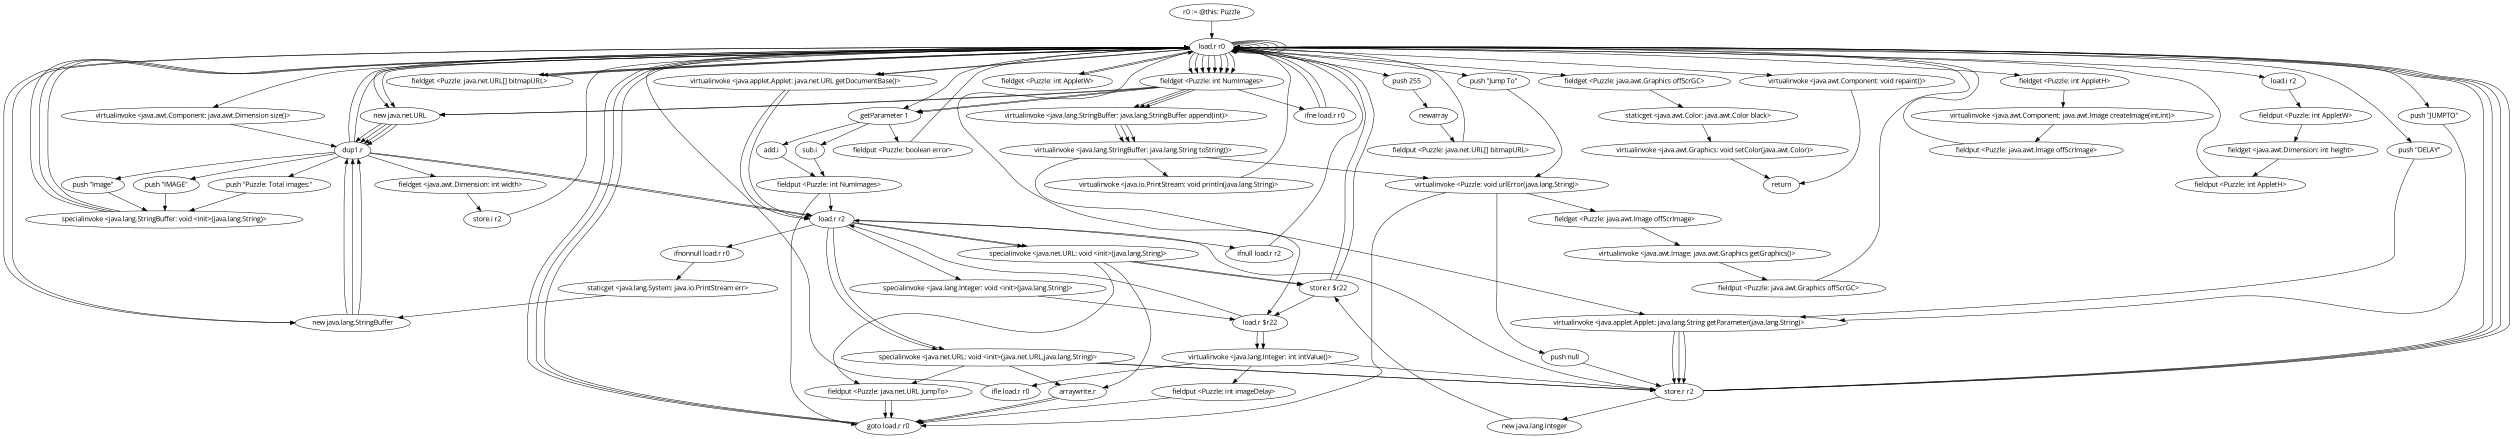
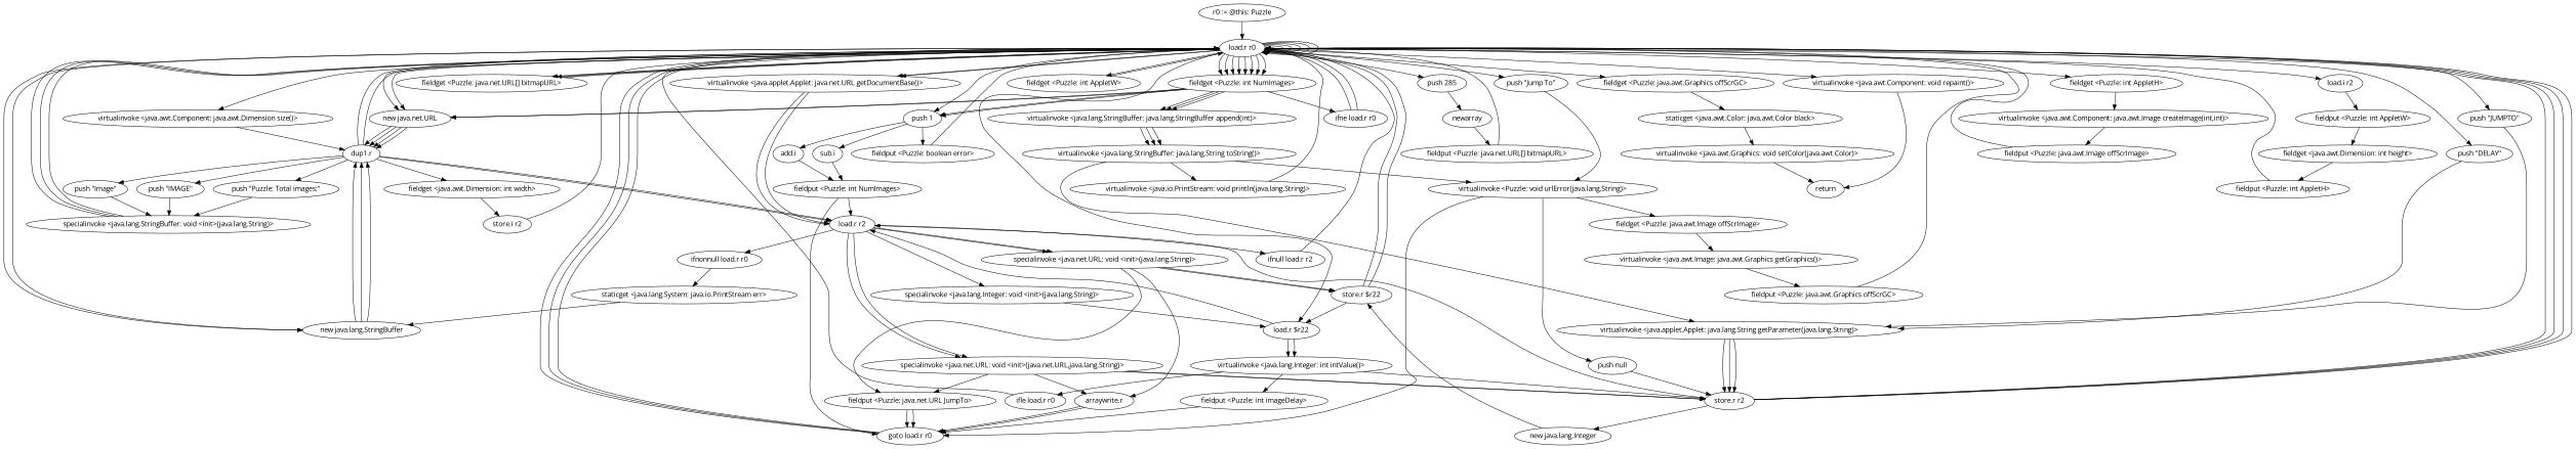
  digraph {
    fontname="Open Sans"
    node [fontname="Open Sans"]
    edge [fontname="Open Sans"]
    "r0 := @this: Puzzle"
    "load.r r0"
    "virtualinvoke <java.awt.Component: java.awt.Dimension size()>"
    "load.i r2"
-   "push 255"
+   "push 255" [label="push 285"]
    "new java.lang.StringBuffer"
    "fieldget <Puzzle: int NumImages>"
    "fieldget <Puzzle: java.net.URL[] bitmapURL>"
    "new java.net.URL"
-   "push 1" [label="getParameter 1"]
+   "push 1"
    "virtualinvoke <java.awt.Component: void repaint()>"
    "push \"JUMPTO\""
    "push \"DELAY\""
    "load.r $r22"
    "fieldget <Puzzle: int AppletW>"
    "fieldget <Puzzle: int AppletH>"
    "fieldget <Puzzle: java.awt.Graphics offScrGC>"
    "virtualinvoke <java.applet.Applet: java.net.URL getDocumentBase()>"
    "push \"Jump To\""
    "dup1.r"
    "fieldput <Puzzle: int AppletW>"
    newarray
    "virtualinvoke <java.lang.StringBuffer: java.lang.StringBuffer append(int)>"
    "ifne load.r r0"
    "add.i"
    "fieldput <Puzzle: boolean error>"
    "sub.i"
    return
    "virtualinvoke <java.applet.Applet: java.lang.String getParameter(java.lang.String)>"
    "load.r r2"
    "virtualinvoke <java.lang.Integer: int intValue()>"
    "virtualinvoke <java.awt.Component: java.awt.Image createImage(int,int)>"
    "fieldget <Puzzle: java.awt.Image offScrImage>"
    "virtualinvoke <java.awt.Image: java.awt.Graphics getGraphics()>"
    "staticget <java.awt.Color: java.awt.Color black>"
    "virtualinvoke <Puzzle: void urlError(java.lang.String)>"
    "fieldget <java.awt.Dimension: int width>"
    "push \"IMAGE\""
    "push \"Puzzle: Total images:\""
    "push \"Image\""
    "store.i r2"
    "specialinvoke <java.lang.StringBuffer: void <init>(java.lang.String)>"
    "ifnull load.r r2"
    "specialinvoke <java.net.URL: void <init>(java.lang.String)>"
    "ifnonnull load.r r0"
    "specialinvoke <java.lang.Integer: void <init>(java.lang.String)>"
    "specialinvoke <java.net.URL: void <init>(java.net.URL,java.lang.String)>"
    "fieldget <java.awt.Dimension: int height>"
    "fieldput <Puzzle: int AppletH>"
    "fieldput <Puzzle: java.net.URL[] bitmapURL>"
    "virtualinvoke <java.lang.StringBuffer: java.lang.String toString()>"
    "virtualinvoke <java.io.PrintStream: void println(java.lang.String)>"
    "store.r r2"
    "goto load.r r0"
    "push null"
    "new java.lang.Integer"
    "store.r $r22"
    "arraywrite.r"
    "fieldput <Puzzle: java.net.URL JumpTo>"
    "staticget <java.lang.System: java.io.PrintStream err>"
    "fieldput <Puzzle: int NumImages>"
    "ifle load.r r0"
    "fieldput <Puzzle: int imageDelay>"
    "fieldput <Puzzle: java.awt.Image offScrImage>"
    "fieldput <Puzzle: java.awt.Graphics offScrGC>"
    "virtualinvoke <java.awt.Graphics: void setColor(java.awt.Color)>"
    "r0 := @this: Puzzle" -> "load.r r0"
    "load.r r0" -> "load.r r0"
    "load.r r0" -> "load.r r0"
    "load.r r0" -> "load.r r0"
    "load.r r0" -> "load.r r0"
    "load.r r0" -> "load.r r0"
    "load.r r0" -> "load.r r0"
    "load.r r0" -> "virtualinvoke <java.awt.Component: java.awt.Dimension size()>"
    "load.r r0" -> "load.i r2"
    "load.r r0" -> "push 255"
    "load.r r0" -> "new java.lang.StringBuffer"
    "load.r r0" -> "new java.lang.StringBuffer"
    "load.r r0" -> "fieldget <Puzzle: int NumImages>"
    "load.r r0" -> "fieldget <Puzzle: int NumImages>"
    "load.r r0" -> "fieldget <Puzzle: int NumImages>"
    "load.r r0" -> "fieldget <Puzzle: int NumImages>"
    "load.r r0" -> "fieldget <Puzzle: int NumImages>"
    "load.r r0" -> "fieldget <Puzzle: int NumImages>"
    "load.r r0" -> "fieldget <Puzzle: int NumImages>"
    "load.r r0" -> "fieldget <Puzzle: int NumImages>"
    "load.r r0" -> "fieldget <Puzzle: java.net.URL[] bitmapURL>"
    "load.r r0" -> "fieldget <Puzzle: java.net.URL[] bitmapURL>"
    "load.r r0" -> "new java.net.URL"
    "load.r r0" -> "new java.net.URL"
    "load.r r0" -> "push 1"
    "load.r r0" -> "virtualinvoke <java.awt.Component: void repaint()>"
    "load.r r0" -> "push \"JUMPTO\""
    "load.r r0" -> "push \"DELAY\""
    "load.r r0" -> "load.r $r22"
    "load.r r0" -> "fieldget <Puzzle: int AppletW>"
    "load.r r0" -> "fieldget <Puzzle: int AppletH>"
    "load.r r0" -> "fieldget <Puzzle: java.awt.Graphics offScrGC>"
    "load.r r0" -> "virtualinvoke <java.applet.Applet: java.net.URL getDocumentBase()>"
    "load.r r0" -> "virtualinvoke <java.applet.Applet: java.net.URL getDocumentBase()>"
    "load.r r0" -> "push \"Jump To\""
    "virtualinvoke <java.awt.Component: java.awt.Dimension size()>" -> "dup1.r"
    "load.i r2" -> "fieldput <Puzzle: int AppletW>"
    "push 255" -> newarray
    "new java.lang.StringBuffer" -> "dup1.r"
    "new java.lang.StringBuffer" -> "dup1.r"
    "new java.lang.StringBuffer" -> "dup1.r"
    "fieldget <Puzzle: int NumImages>" -> "new java.net.URL"
    "fieldget <Puzzle: int NumImages>" -> "new java.net.URL"
    "fieldget <Puzzle: int NumImages>" -> "push 1"
    "fieldget <Puzzle: int NumImages>" -> "push 1"
    "fieldget <Puzzle: int NumImages>" -> "virtualinvoke <java.lang.StringBuffer: java.lang.StringBuffer append(int)>"
    "fieldget <Puzzle: int NumImages>" -> "virtualinvoke <java.lang.StringBuffer: java.lang.StringBuffer append(int)>"
    "fieldget <Puzzle: int NumImages>" -> "virtualinvoke <java.lang.StringBuffer: java.lang.StringBuffer append(int)>"
    "fieldget <Puzzle: int NumImages>" -> "ifne load.r r0"
    "fieldget <Puzzle: java.net.URL[] bitmapURL>" -> "load.r r0"
    "fieldget <Puzzle: java.net.URL[] bitmapURL>" -> "load.r r0"
    "new java.net.URL" -> "dup1.r"
    "new java.net.URL" -> "dup1.r"
    "new java.net.URL" -> "dup1.r"
    "new java.net.URL" -> "dup1.r"
    "push 1" -> "add.i"
    "push 1" -> "fieldput <Puzzle: boolean error>"
    "push 1" -> "sub.i"
    "virtualinvoke <java.awt.Component: void repaint()>" -> return
    "push \"JUMPTO\"" -> "virtualinvoke <java.applet.Applet: java.lang.String getParameter(java.lang.String)>"
    "push \"DELAY\"" -> "virtualinvoke <java.applet.Applet: java.lang.String getParameter(java.lang.String)>"
    "load.r $r22" -> "load.r r2"
    "load.r $r22" -> "virtualinvoke <java.lang.Integer: int intValue()>"
    "load.r $r22" -> "virtualinvoke <java.lang.Integer: int intValue()>"
    "fieldget <Puzzle: int AppletW>" -> "load.r r0"
    "fieldget <Puzzle: int AppletH>" -> "virtualinvoke <java.awt.Component: java.awt.Image createImage(int,int)>"
    "fieldget <Puzzle: java.awt.Graphics offScrGC>" -> "staticget <java.awt.Color: java.awt.Color black>"
    "virtualinvoke <java.applet.Applet: java.net.URL getDocumentBase()>" -> "load.r r2"
    "virtualinvoke <java.applet.Applet: java.net.URL getDocumentBase()>" -> "load.r r2"
    "push \"Jump To\"" -> "virtualinvoke <Puzzle: void urlError(java.lang.String)>"
    "dup1.r" -> "load.r r0"
    "dup1.r" -> "load.r r0"
    "dup1.r" -> "load.r r2"
    "dup1.r" -> "load.r r2"
    "dup1.r" -> "fieldget <java.awt.Dimension: int width>"
    "dup1.r" -> "push \"IMAGE\""
    "dup1.r" -> "push \"Puzzle: Total images:\""
    "dup1.r" -> "push \"Image\""
    "fieldput <Puzzle: int AppletW>" -> "fieldget <java.awt.Dimension: int height>"
    newarray -> "fieldput <Puzzle: java.net.URL[] bitmapURL>"
    "virtualinvoke <java.lang.StringBuffer: java.lang.StringBuffer append(int)>" -> "virtualinvoke <java.lang.StringBuffer: java.lang.String toString()>"
    "virtualinvoke <java.lang.StringBuffer: java.lang.StringBuffer append(int)>" -> "virtualinvoke <java.lang.StringBuffer: java.lang.String toString()>"
    "virtualinvoke <java.lang.StringBuffer: java.lang.StringBuffer append(int)>" -> "virtualinvoke <java.lang.StringBuffer: java.lang.String toString()>"
    "ifne load.r r0" -> "load.r r0"
    "ifne load.r r0" -> "load.r r0"
    "add.i" -> "fieldput <Puzzle: int NumImages>"
    "fieldput <Puzzle: boolean error>" -> "load.r r0"
    "sub.i" -> "fieldput <Puzzle: int NumImages>"
    "virtualinvoke <java.applet.Applet: java.lang.String getParameter(java.lang.String)>" -> "store.r r2"
    "virtualinvoke <java.applet.Applet: java.lang.String getParameter(java.lang.String)>" -> "store.r r2"
    "virtualinvoke <java.applet.Applet: java.lang.String getParameter(java.lang.String)>" -> "store.r r2"
    "load.r r2" -> "ifnull load.r r2"
    "load.r r2" -> "specialinvoke <java.net.URL: void <init>(java.lang.String)>"
    "load.r r2" -> "specialinvoke <java.net.URL: void <init>(java.lang.String)>"
    "load.r r2" -> "ifnonnull load.r r0"
    "load.r r2" -> "specialinvoke <java.lang.Integer: void <init>(java.lang.String)>"
    "load.r r2" -> "specialinvoke <java.net.URL: void <init>(java.net.URL,java.lang.String)>"
    "load.r r2" -> "specialinvoke <java.net.URL: void <init>(java.net.URL,java.lang.String)>"
    "virtualinvoke <java.lang.Integer: int intValue()>" -> "store.r r2"
    "virtualinvoke <java.lang.Integer: int intValue()>" -> "ifle load.r r0"
    "virtualinvoke <java.lang.Integer: int intValue()>" -> "fieldput <Puzzle: int imageDelay>"
    "virtualinvoke <java.awt.Component: java.awt.Image createImage(int,int)>" -> "fieldput <Puzzle: java.awt.Image offScrImage>"
    "fieldget <Puzzle: java.awt.Image offScrImage>" -> "virtualinvoke <java.awt.Image: java.awt.Graphics getGraphics()>"
    "virtualinvoke <java.awt.Image: java.awt.Graphics getGraphics()>" -> "fieldput <Puzzle: java.awt.Graphics offScrGC>"
    "staticget <java.awt.Color: java.awt.Color black>" -> "virtualinvoke <java.awt.Graphics: void setColor(java.awt.Color)>"
    "virtualinvoke <Puzzle: void urlError(java.lang.String)>" -> "fieldget <Puzzle: java.awt.Image offScrImage>"
    "virtualinvoke <Puzzle: void urlError(java.lang.String)>" -> "goto load.r r0"
    "virtualinvoke <Puzzle: void urlError(java.lang.String)>" -> "push null"
    "fieldget <java.awt.Dimension: int width>" -> "store.i r2"
    "push \"IMAGE\"" -> "specialinvoke <java.lang.StringBuffer: void <init>(java.lang.String)>"
    "push \"Puzzle: Total images:\"" -> "specialinvoke <java.lang.StringBuffer: void <init>(java.lang.String)>"
    "push \"Image\"" -> "specialinvoke <java.lang.StringBuffer: void <init>(java.lang.String)>"
    "store.i r2" -> "load.r r0"
    "specialinvoke <java.lang.StringBuffer: void <init>(java.lang.String)>" -> "load.r r0"
    "specialinvoke <java.lang.StringBuffer: void <init>(java.lang.String)>" -> "load.r r0"
    "specialinvoke <java.lang.StringBuffer: void <init>(java.lang.String)>" -> "load.r r0"
    "ifnull load.r r2" -> "load.r r0"
    "specialinvoke <java.net.URL: void <init>(java.lang.String)>" -> "store.r $r22"
    "specialinvoke <java.net.URL: void <init>(java.lang.String)>" -> "store.r $r22"
    "specialinvoke <java.net.URL: void <init>(java.lang.String)>" -> "arraywrite.r"
    "specialinvoke <java.net.URL: void <init>(java.lang.String)>" -> "fieldput <Puzzle: java.net.URL JumpTo>"
    "ifnonnull load.r r0" -> "staticget <java.lang.System: java.io.PrintStream err>"
    "specialinvoke <java.lang.Integer: void <init>(java.lang.String)>" -> "load.r $r22"
    "specialinvoke <java.net.URL: void <init>(java.net.URL,java.lang.String)>" -> "store.r r2"
    "specialinvoke <java.net.URL: void <init>(java.net.URL,java.lang.String)>" -> "store.r r2"
    "specialinvoke <java.net.URL: void <init>(java.net.URL,java.lang.String)>" -> "arraywrite.r"
    "specialinvoke <java.net.URL: void <init>(java.net.URL,java.lang.String)>" -> "fieldput <Puzzle: java.net.URL JumpTo>"
    "fieldget <java.awt.Dimension: int height>" -> "fieldput <Puzzle: int AppletH>"
    "fieldput <Puzzle: int AppletH>" -> "load.r r0"
    "fieldput <Puzzle: java.net.URL[] bitmapURL>" -> "load.r r0"
    "virtualinvoke <java.lang.StringBuffer: java.lang.String toString()>" -> "virtualinvoke <java.applet.Applet: java.lang.String getParameter(java.lang.String)>"
    "virtualinvoke <java.lang.StringBuffer: java.lang.String toString()>" -> "virtualinvoke <Puzzle: void urlError(java.lang.String)>"
    "virtualinvoke <java.lang.StringBuffer: java.lang.String toString()>" -> "virtualinvoke <java.io.PrintStream: void println(java.lang.String)>"
    "virtualinvoke <java.io.PrintStream: void println(java.lang.String)>" -> "load.r r0"
    "store.r r2" -> "load.r r0"
    "store.r r2" -> "load.r r0"
    "store.r r2" -> "load.r r0"
    "store.r r2" -> "load.r r0"
    "store.r r2" -> "load.r r2"
    "store.r r2" -> "new java.lang.Integer"
    "goto load.r r0" -> "load.r r0"
    "goto load.r r0" -> "load.r r0"
    "goto load.r r0" -> "load.r r0"
    "push null" -> "store.r r2"
    "new java.lang.Integer" -> "store.r $r22"
    "store.r $r22" -> "load.r r0"
    "store.r $r22" -> "load.r r0"
    "store.r $r22" -> "load.r $r22"
    "arraywrite.r" -> "goto load.r r0"
    "arraywrite.r" -> "goto load.r r0"
    "fieldput <Puzzle: java.net.URL JumpTo>" -> "goto load.r r0"
    "fieldput <Puzzle: java.net.URL JumpTo>" -> "goto load.r r0"
    "staticget <java.lang.System: java.io.PrintStream err>" -> "new java.lang.StringBuffer"
    "fieldput <Puzzle: int NumImages>" -> "load.r r2"
    "fieldput <Puzzle: int NumImages>" -> "goto load.r r0"
    "ifle load.r r0" -> "load.r r0"
    "fieldput <Puzzle: int imageDelay>" -> "goto load.r r0"
    "fieldput <Puzzle: java.awt.Image offScrImage>" -> "load.r r0"
    "fieldput <Puzzle: java.awt.Graphics offScrGC>" -> "load.r r0"
    "virtualinvoke <java.awt.Graphics: void setColor(java.awt.Color)>" -> return
  }
